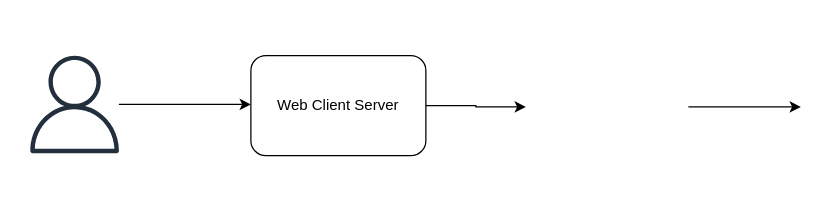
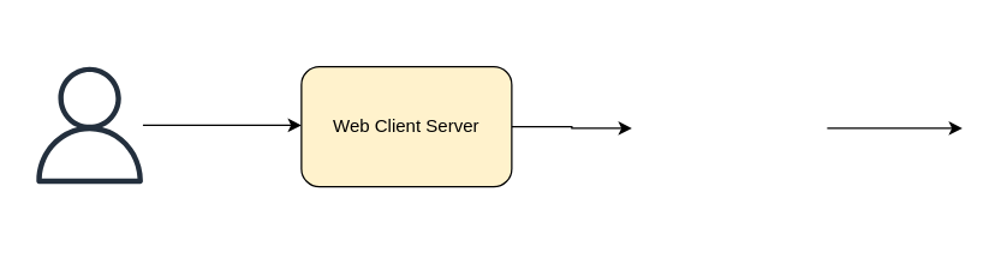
  <mxCell id="0" />
  <mxCell id="1" parent="0" />
  <mxCell id="2" style="edgeStyle=orthogonalEdgeStyle;rounded=0;orthogonalLoop=1;jettySize=auto;html=1;" edge="1" parent="1" source="3"><mxGeometry relative="1" as="geometry"><mxPoint x="200" y="83" as="targetPoint" /></mxGeometry></mxCell>
  <mxCell id="3" value="" style="sketch=0;outlineConnect=0;fontColor=#232F3E;gradientColor=none;fillColor=#232F3D;strokeColor=none;dashed=0;verticalLabelPosition=bottom;verticalAlign=top;align=center;html=1;fontSize=12;fontStyle=0;aspect=fixed;pointerEvents=1;shape=mxgraph.aws4.user;" vertex="1" parent="1"><mxGeometry x="20" y="44" width="78" height="78" as="geometry" /></mxCell>
  <mxCell id="4" style="edgeStyle=orthogonalEdgeStyle;rounded=0;orthogonalLoop=1;jettySize=auto;html=1;" edge="1" parent="1" source="5" target="7"><mxGeometry relative="1" as="geometry"><mxPoint x="420" y="84" as="targetPoint" /></mxGeometry></mxCell>
- <mxCell id="5" value="Web Client Server" style="rounded=1;whiteSpace=wrap;html=1;" vertex="1" parent="1"><mxGeometry x="200" y="44" width="140" height="80" as="geometry" /></mxCell>
+ <mxCell id="5" value="Web Client Server" style="rounded=1;whiteSpace=wrap;html=1;fillColor=#fff2cc;" vertex="1" parent="1"><mxGeometry x="200" y="44" width="140" height="80" as="geometry" /></mxCell>
  <mxCell id="6" style="edgeStyle=orthogonalEdgeStyle;rounded=0;orthogonalLoop=1;jettySize=auto;html=1;" edge="1" parent="1" source="7"><mxGeometry relative="1" as="geometry"><mxPoint x="640" y="85" as="targetPoint" /></mxGeometry></mxCell>
  <mxCell id="7" value="" style="shape=image;html=1;verticalAlign=top;verticalLabelPosition=bottom;labelBackgroundColor=#ffffff;imageAspect=0;aspect=fixed;image=https://cdn1.iconfinder.com/data/icons/unicons-line-vol-5/24/react-128.png" vertex="1" parent="1"><mxGeometry x="420" y="20" width="130" height="130" as="geometry" /></mxCell>
